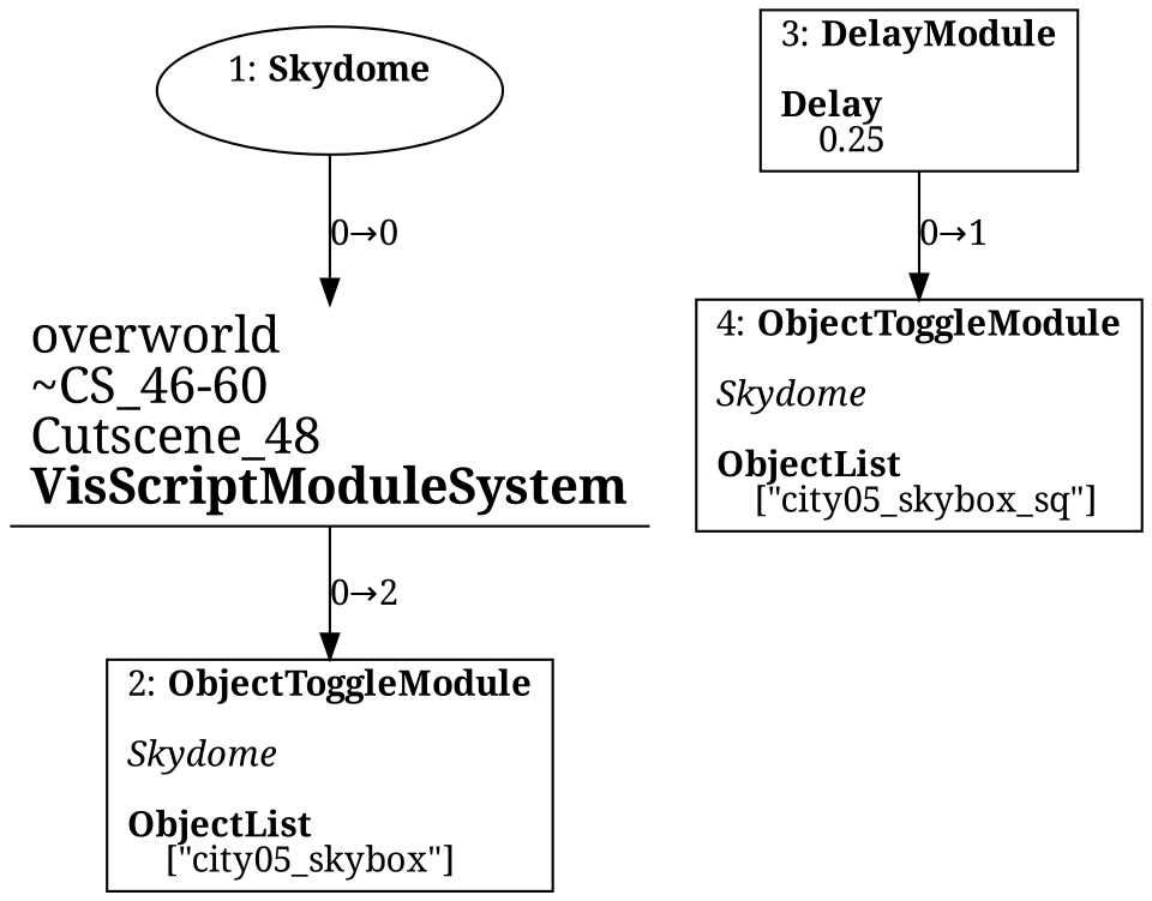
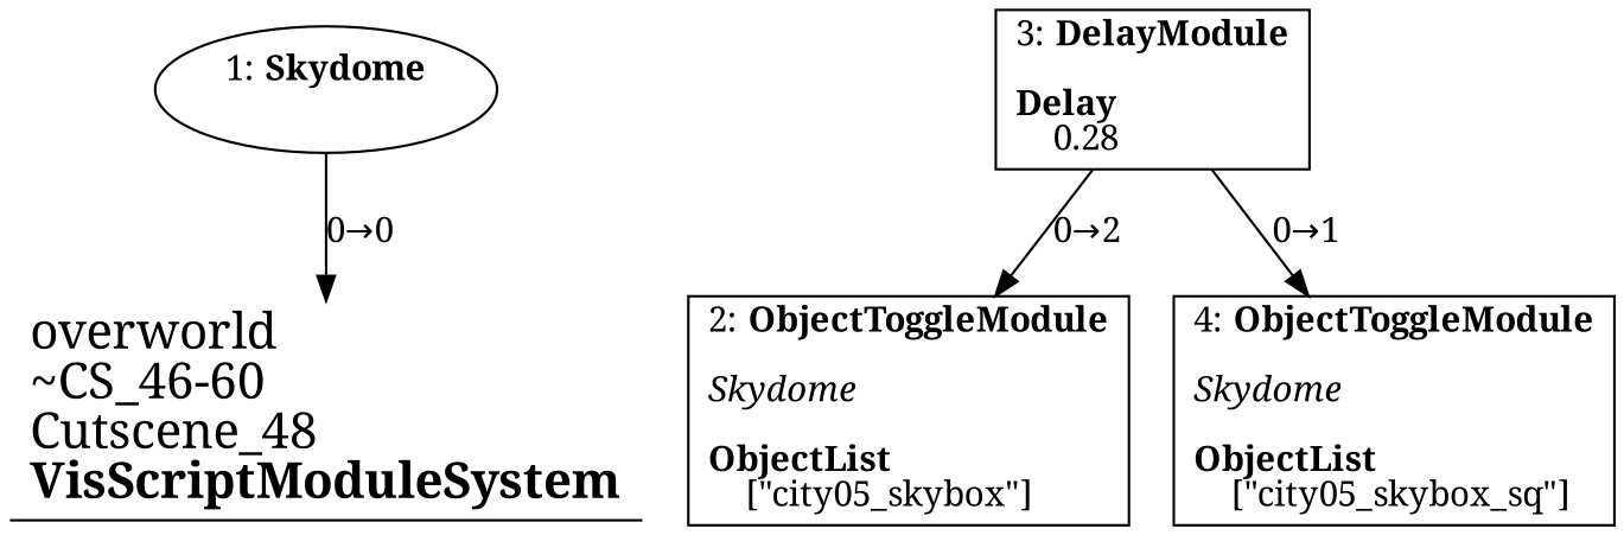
  digraph {
    fontname="Noto Serif"
    splines=spline
    node [fontname="Noto Serif" shape=box]
    edge [fontname="Noto Serif"]
    n1 [label=<1: <b>Skydome</b><br/><br/>> shape=oval]
    n2 [label=<<font point-size="20">overworld<br align="left"/>~CS_46-60<br align="left"/>Cutscene_48<br align="left"/><b>VisScriptModuleSystem</b><br align="left"/></font>> shape=underline]
-   n3 [label=<3: <b>DelayModule</b><br/><br/><b>Delay</b><br align="left"/>    0.25<br align="left"/>>]
+   n3 [label=<3: <b>DelayModule</b><br/><br/><b>Delay</b><br align="left"/>    0.28<br align="left"/>>]
    n4 [label=<2: <b>ObjectToggleModule</b><br/><br/><i>Skydome<br align="left"/></i><br align="left"/><b>ObjectList</b><br align="left"/>    [&quot;city05_skybox&quot;]<br align="left"/>>]
    n5 [label=<4: <b>ObjectToggleModule</b><br/><br/><i>Skydome<br align="left"/></i><br align="left"/><b>ObjectList</b><br align="left"/>    [&quot;city05_skybox_sq&quot;]<br align="left"/>>]
    n1 -> n2 [label="0→0"]
-   n2 -> n4 [label="0→2"]
+   n3 -> n4 [label="0→2"]
    n3 -> n5 [label="0→1"]
  }
